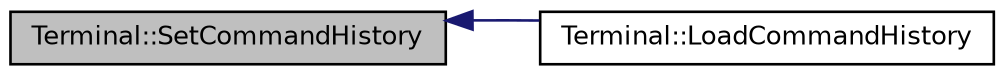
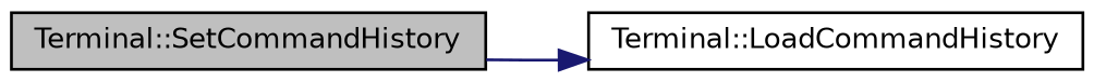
  digraph {
    rankdir=LR
    node [color=black fontname=Helvetica fontsize=10 shape=record style=filled]
    n1 [fillcolor=grey75 fontcolor=black height=0.2 label="Terminal::SetCommandHistory" width=0.4]
    n2 [fillcolor=white height=0.2 label="Terminal::LoadCommandHistory" width=0.4]
-   n2 -> n1 [color=midnightblue fontname=Helvetica fontsize=10 labelfontname=Helvetica labelfontsize=10 style=solid]
+   n1 -> n2 [color=midnightblue fontname=Helvetica fontsize=10 labelfontname=Helvetica labelfontsize=10 style=solid]
  }
